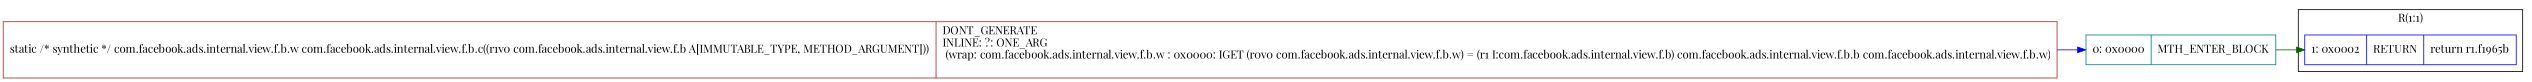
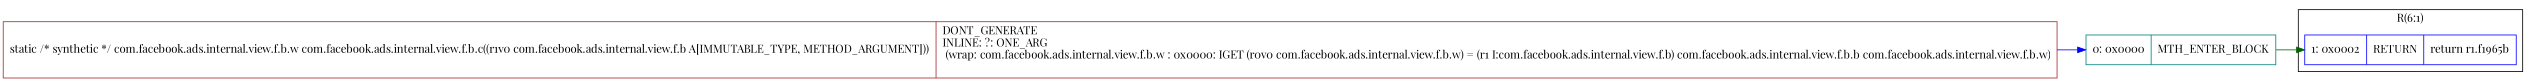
  digraph {
    rankdir=LR
    fontname="Playfair Display"
    node [shape=record fontname="Playfair Display"]
    edge [fontname="Playfair Display"]
    n1 [color=blue label="{1\:\ 0x0002|RETURN\l|return r1.f1965b\l}"]
    n2 [color=teal label="{0\:\ 0x0000|MTH_ENTER_BLOCK\l}"]
    n3 [label="{static \/* synthetic *\/ com.facebook.ads.internal.view.f.b.w com.facebook.ads.internal.view.f.b.c((r1v0 com.facebook.ads.internal.view.f.b A[IMMUTABLE_TYPE, METHOD_ARGUMENT]))  | DONT_GENERATE\lINLINE: ?: ONE_ARG  \l  (wrap: com.facebook.ads.internal.view.f.b.w : 0x0000: IGET  (r0v0 com.facebook.ads.internal.view.f.b.w) = (r1 I:com.facebook.ads.internal.view.f.b) com.facebook.ads.internal.view.f.b.b com.facebook.ads.internal.view.f.b.w)\l\l}" color=brown]
    subgraph cluster_1 {
-     label="R(1:1)"
+     label="R(6:1)"
      n1
    }
    n2 -> n1 [color=darkgreen]
    n3 -> n2 [color=blue]
  }
